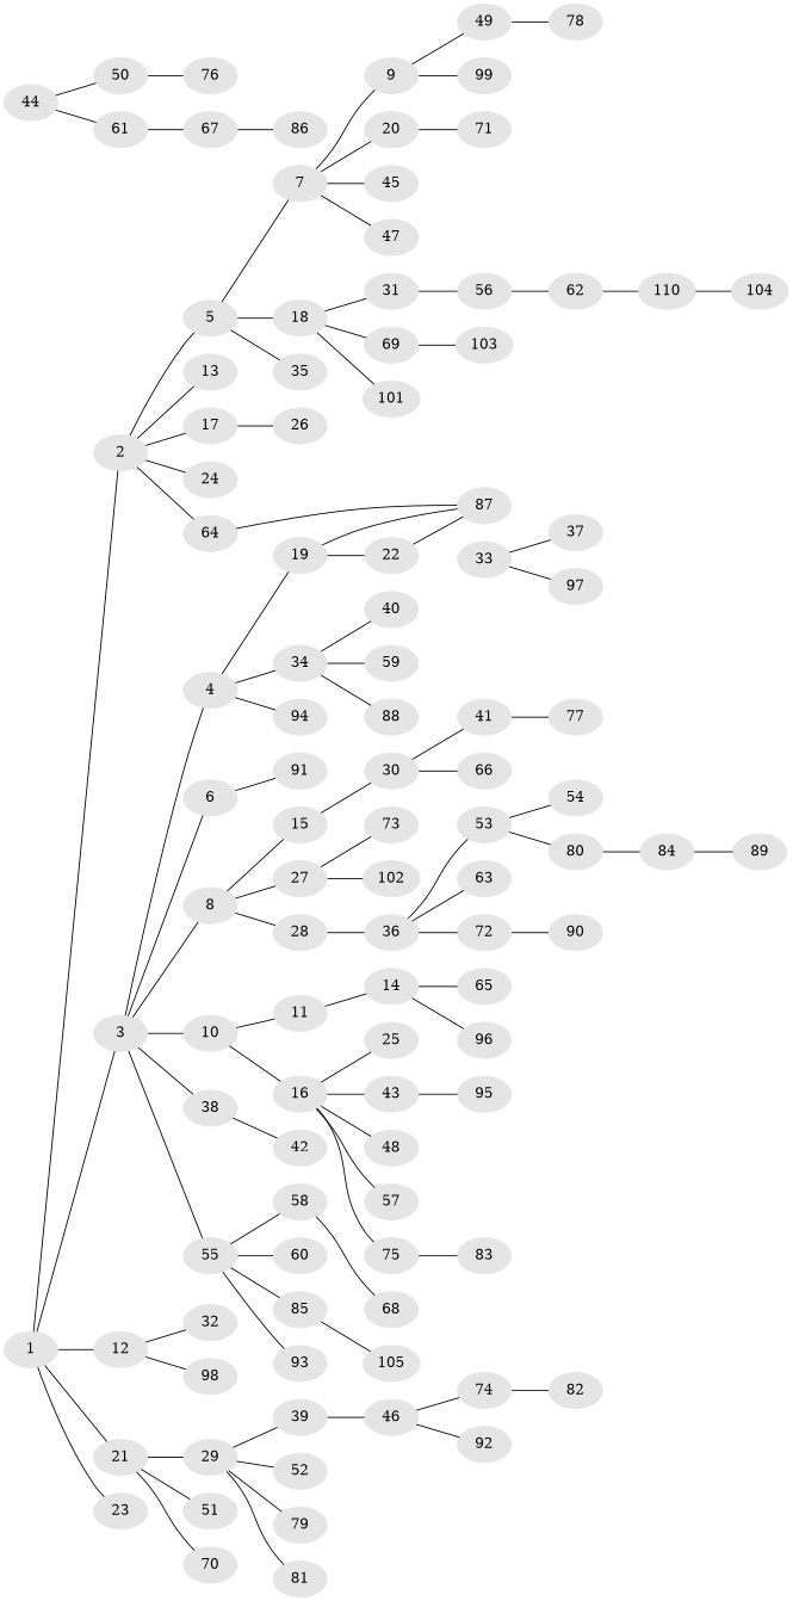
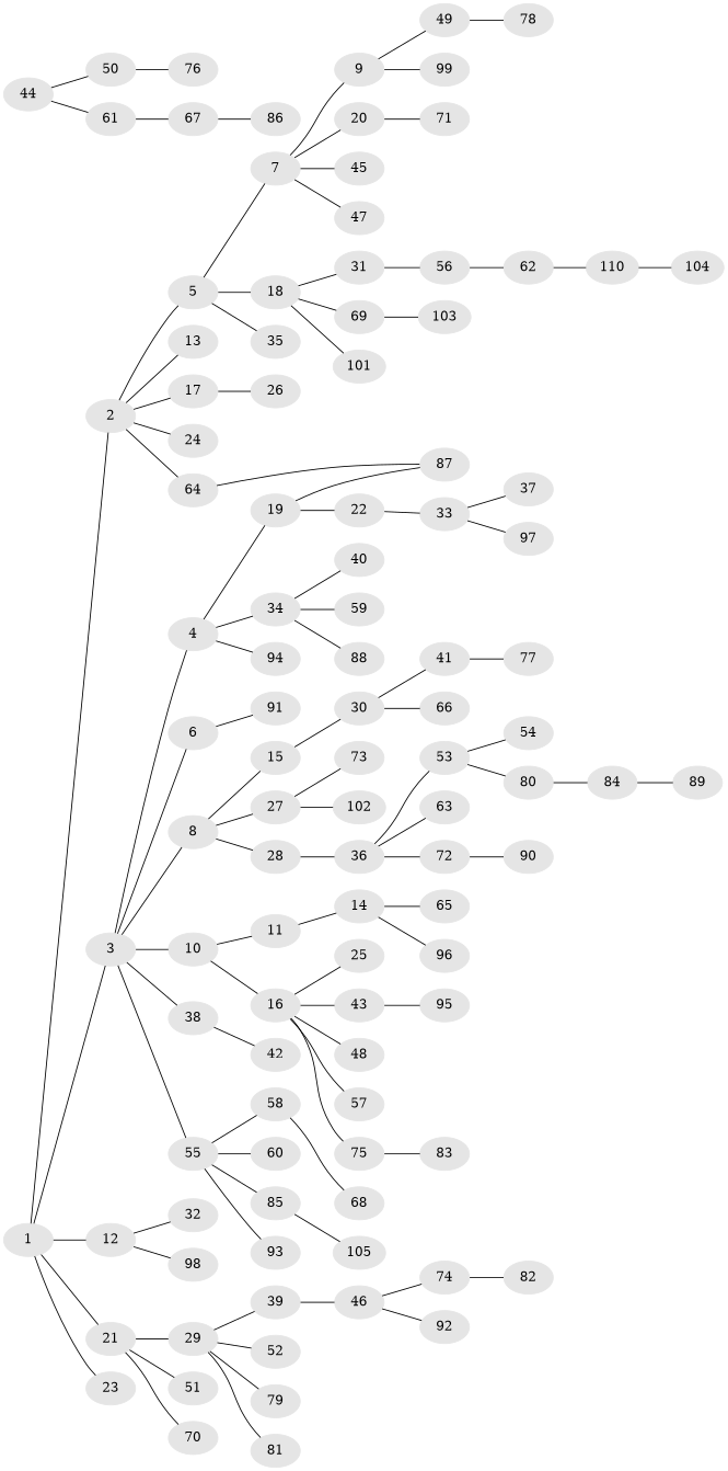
  graph {
    rankdir=LR
    node [color=gray90 style=filled]
    1
    2
    3
    12
    21
    23
    5
    13
    17
    24
    64
    4
    6
    8
    10
    38
    55
    32
    98
    29
    51
    70
    7
    18
    35
    26
    87
    19
    34
    94
    91
    15
    27
    28
    11
    16
    42
    58
    60
    85
    93
    22
    40
    59
    88
    9
    20
    45
    47
    31
    69
    101
    49
    99
    71
    30
    73
    102
    36
    78
    14
    25
    43
    48
    57
    75
    65
    96
    41
    66
    95
    83
    56
    103
    33
    44
    50
    61
    39
    52
    79
    81
    37
    97
    53
    63
    72
    46
    77
    62
    54
    80
    90
    74
    92
    76
    67
    82
    84
    68
    105
    n102 [label=110]
    86
    104
    89
    1 -- 2
    1 -- 3
    1 -- 12
    1 -- 21
    1 -- 23
    2 -- 5
    2 -- 13
    2 -- 17
    2 -- 24
    2 -- 64
    3 -- 4
    3 -- 6
    3 -- 8
    3 -- 10
    3 -- 38
    3 -- 55
    12 -- 32
    12 -- 98
    21 -- 29
    21 -- 51
    21 -- 70
    5 -- 7
    5 -- 18
    5 -- 35
    17 -- 26
    64 -- 87
    4 -- 19
    4 -- 34
    4 -- 94
    6 -- 91
    8 -- 15
    8 -- 27
    8 -- 28
    10 -- 11
    10 -- 16
    38 -- 42
    55 -- 58
    55 -- 60
    55 -- 85
    55 -- 93
    29 -- 39
    29 -- 52
    29 -- 79
    29 -- 81
    7 -- 9
    7 -- 20
    7 -- 45
    7 -- 47
    18 -- 31
    18 -- 69
    18 -- 101
    19 -- 87
    19 -- 22
    34 -- 40
    34 -- 59
    34 -- 88
    15 -- 30
    27 -- 73
    27 -- 102
    28 -- 36
    11 -- 14
    16 -- 25
    16 -- 43
    16 -- 48
    16 -- 57
    16 -- 75
    58 -- 68
    85 -- 105
-   22 -- 87
+   22 -- 33
    9 -- 49
    9 -- 99
    20 -- 71
    31 -- 56
    69 -- 103
    49 -- 78
    30 -- 41
    30 -- 66
    36 -- 53
    36 -- 63
    36 -- 72
    14 -- 65
    14 -- 96
    43 -- 95
    75 -- 83
    41 -- 77
    56 -- 62
    33 -- 37
    33 -- 97
    44 -- 50
    44 -- 61
    50 -- 76
    61 -- 67
    39 -- 46
    53 -- 54
    53 -- 80
    72 -- 90
    46 -- 74
    46 -- 92
    62 -- n102
    80 -- 84
    74 -- 82
    67 -- 86
    84 -- 89
    n102 -- 104
  }
